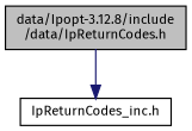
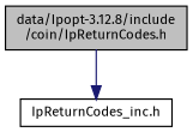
  digraph {
    fontname="Fira Sans"
    node [color=black fontname="Fira Sans" fontsize=10 shape=record style=filled]
-   n1 [fillcolor=grey75 fontcolor=black height=0.2 label="data/Ipopt-3.12.8/include\l/data/IpReturnCodes.h" width=0.4]
+   n1 [fillcolor=grey75 fontcolor=black height=0.2 label="data/Ipopt-3.12.8/include\l/coin/IpReturnCodes.h" width=0.4]
    n2 [fillcolor=white height=0.2 label="IpReturnCodes_inc.h" width=0.4]
    n1 -> n2 [color=midnightblue fontname="Fira Sans" fontsize=10 labelfontname=Helvetica labelfontsize=10 style=solid]
  }
